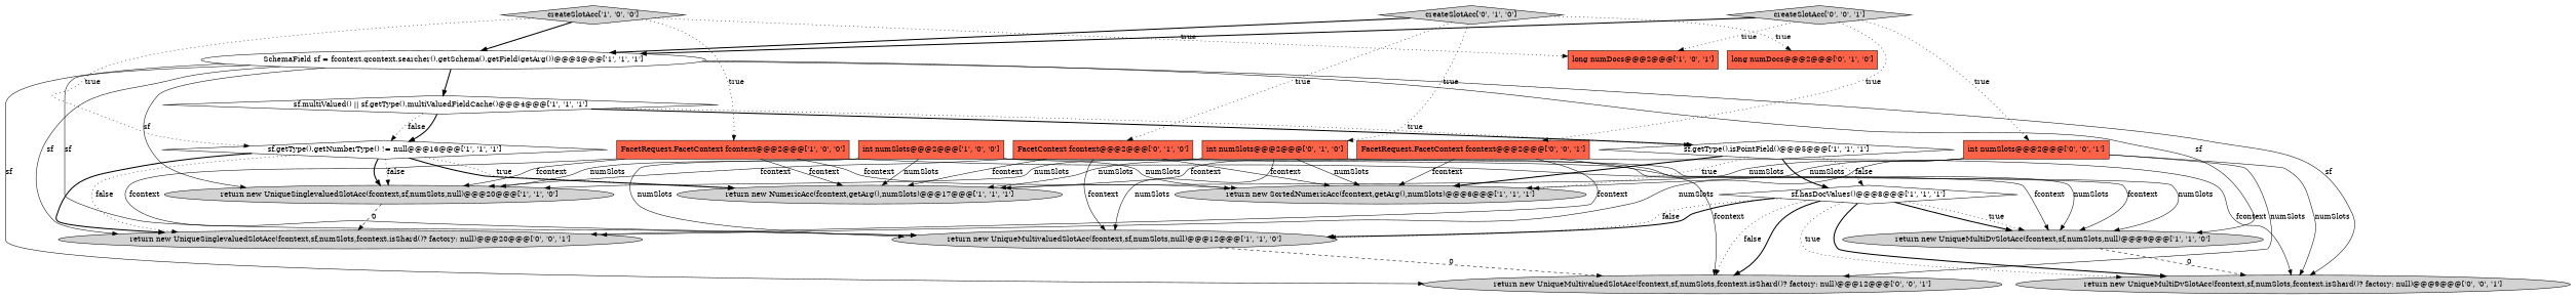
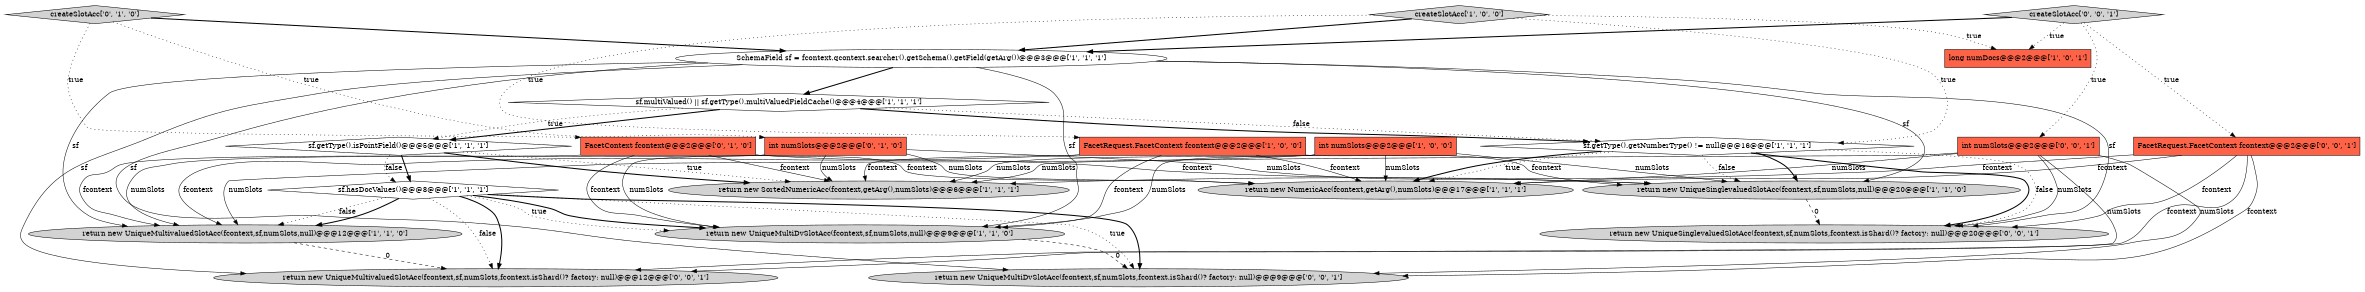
  digraph {
    node [fillcolor=lightgray shape=ellipse style=filled]
    edge [style=solid]
    n1 [label="return new NumericAcc(fcontext,getArg(),numSlots)@@@17@@@['1', '1', '1']"]
    n2 [label="return new UniqueSinglevaluedSlotAcc(fcontext,sf,numSlots,fcontext.isShard()? factory: null)@@@20@@@['0', '0', '1']"]
    n3 [label="return new UniqueMultivaluedSlotAcc(fcontext,sf,numSlots,fcontext.isShard()? factory: null)@@@12@@@['0', '0', '1']"]
    n4 [fillcolor=tomato label="FacetRequest.FacetContext fcontext@@@2@@@['0', '0', '1']" shape=box]
    n5 [label="return new UniqueMultiDvSlotAcc(fcontext,sf,numSlots,fcontext.isShard()? factory: null)@@@9@@@['0', '0', '1']"]
    n6 [label="return new SortedNumericAcc(fcontext,getArg(),numSlots)@@@6@@@['1', '1', '1']"]
    n7 [label="createSlotAcc['0', '1', '0']" shape=diamond]
-   n8 [fillcolor=tomato label="long numDocs@@@2@@@['0', '1', '0']" shape=box]
    n9 [fillcolor=tomato label="FacetContext fcontext@@@2@@@['0', '1', '0']" shape=box]
    n10 [fillcolor=tomato label="int numSlots@@@2@@@['0', '1', '0']" shape=box]
    n11 [fillcolor=white label="SchemaField sf = fcontext.qcontext.searcher().getSchema().getField(getArg())@@@3@@@['1', '1', '1']"]
    n12 [label="return new UniqueMultivaluedSlotAcc(fcontext,sf,numSlots,null)@@@12@@@['1', '1', '0']"]
    n13 [label="return new UniqueSinglevaluedSlotAcc(fcontext,sf,numSlots,null)@@@20@@@['1', '1', '0']"]
    n14 [label="return new UniqueMultiDvSlotAcc(fcontext,sf,numSlots,null)@@@9@@@['1', '1', '0']"]
    n15 [fillcolor=white label="sf.multiValued() || sf.getType().multiValuedFieldCache()@@@4@@@['1', '1', '1']" shape=diamond]
    n16 [fillcolor=tomato label="long numDocs@@@2@@@['1', '0', '1']" shape=box]
    n17 [fillcolor=tomato label="int numSlots@@@2@@@['1', '0', '0']" shape=box]
    n18 [fillcolor=white label="sf.getType().isPointField()@@@5@@@['1', '1', '1']" shape=diamond]
    n19 [fillcolor=white label="sf.getType().getNumberType() != null@@@16@@@['1', '1', '1']" shape=diamond]
    n20 [fillcolor=white label="sf.hasDocValues()@@@8@@@['1', '1', '1']" shape=diamond]
    n21 [fillcolor=tomato label="FacetRequest.FacetContext fcontext@@@2@@@['1', '0', '0']" shape=box]
    n22 [fillcolor=tomato label="int numSlots@@@2@@@['0', '0', '1']" shape=box]
    n23 [label="createSlotAcc['0', '0', '1']" shape=diamond]
    n24 [label="createSlotAcc['1', '0', '0']" shape=diamond]
    n4 -> n1 [label=fcontext]
    n4 -> n2 [label=fcontext]
    n4 -> n3 [label=fcontext]
    n4 -> n5 [label=fcontext]
    n4 -> n6 [label=fcontext]
-   n7 -> n8 [label=true style=dotted]
    n7 -> n9 [label=true style=dotted]
    n7 -> n10 [label=true style=dotted]
    n7 -> n11 [style=bold]
    n9 -> n1 [label=fcontext]
    n9 -> n6 [label=fcontext]
    n9 -> n12 [label=fcontext]
    n9 -> n13 [label=fcontext]
    n9 -> n14 [label=fcontext]
    n10 -> n1 [label=numSlots]
    n10 -> n6 [label=numSlots]
    n10 -> n12 [label=numSlots]
    n10 -> n13 [label=numSlots]
    n10 -> n14 [label=numSlots]
    n11 -> n2 [label=sf]
    n11 -> n3 [label=sf]
    n11 -> n5 [label=sf]
    n11 -> n12 [label=sf]
    n11 -> n13 [label=sf]
    n11 -> n14 [label=sf]
    n11 -> n15 [style=bold]
    n12 -> n3 [label=0 style=dashed]
    n13 -> n2 [label=0 style=dashed]
    n14 -> n5 [label=0 style=dashed]
    n15 -> n18 [style=bold]
    n15 -> n18 [label=true style=dotted]
    n15 -> n19 [label=false style=dotted]
    n15 -> n19 [style=bold]
    n17 -> n1 [label=numSlots]
    n17 -> n6 [label=numSlots]
    n17 -> n12 [label=numSlots]
    n17 -> n13 [label=numSlots]
    n17 -> n14 [label=numSlots]
    n18 -> n6 [label=true style=dotted]
    n18 -> n6 [style=bold]
    n18 -> n20 [style=bold]
    n18 -> n20 [label=false style=dotted]
    n19 -> n1 [style=bold]
    n19 -> n1 [label=true style=dotted]
    n19 -> n2 [style=bold]
    n19 -> n2 [label=false style=dotted]
    n19 -> n13 [style=bold]
    n19 -> n13 [label=false style=dotted]
    n20 -> n3 [style=bold]
    n20 -> n3 [label=false style=dotted]
    n20 -> n5 [label=true style=dotted]
    n20 -> n5 [style=bold]
    n20 -> n12 [label=false style=dotted]
    n20 -> n12 [style=bold]
    n20 -> n14 [style=bold]
    n20 -> n14 [label=true style=dotted]
    n21 -> n1 [label=fcontext]
    n21 -> n6 [label=fcontext]
    n21 -> n12 [label=fcontext]
    n21 -> n13 [label=fcontext]
    n21 -> n14 [label=fcontext]
    n22 -> n1 [label=numSlots]
    n22 -> n2 [label=numSlots]
    n22 -> n3 [label=numSlots]
    n22 -> n5 [label=numSlots]
    n22 -> n6 [label=numSlots]
    n23 -> n4 [label=true style=dotted]
    n23 -> n11 [style=bold]
    n23 -> n16 [label=true style=dotted]
    n23 -> n22 [label=true style=dotted]
    n24 -> n11 [style=bold]
    n24 -> n16 [label=true style=dotted]
    n24 -> n19 [label=true style=dotted]
    n24 -> n21 [label=true style=dotted]
  }
